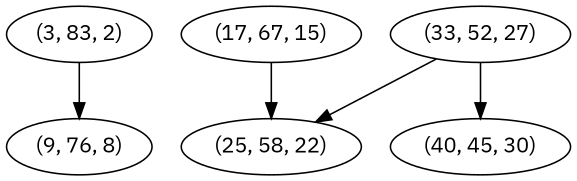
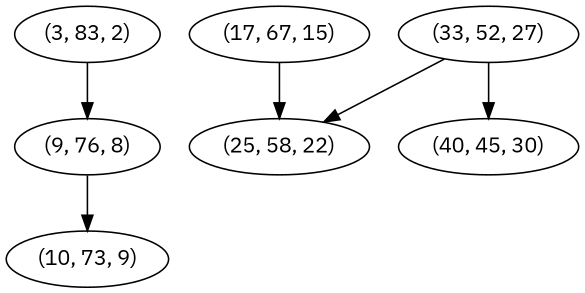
  digraph {
    fontname="IBM Plex Sans"
    node [fontname="IBM Plex Sans"]
    edge [fontname="IBM Plex Sans"]
    "(3, 83, 2)"
    "(9, 76, 8)"
+   "(10, 73, 9)"
    "(17, 67, 15)"
    "(25, 58, 22)"
    "(33, 52, 27)"
    "(40, 45, 30)"
    "(3, 83, 2)" -> "(9, 76, 8)"
+   "(9, 76, 8)" -> "(10, 73, 9)"
    "(17, 67, 15)" -> "(25, 58, 22)"
    "(33, 52, 27)" -> "(25, 58, 22)"
    "(33, 52, 27)" -> "(40, 45, 30)"
  }
